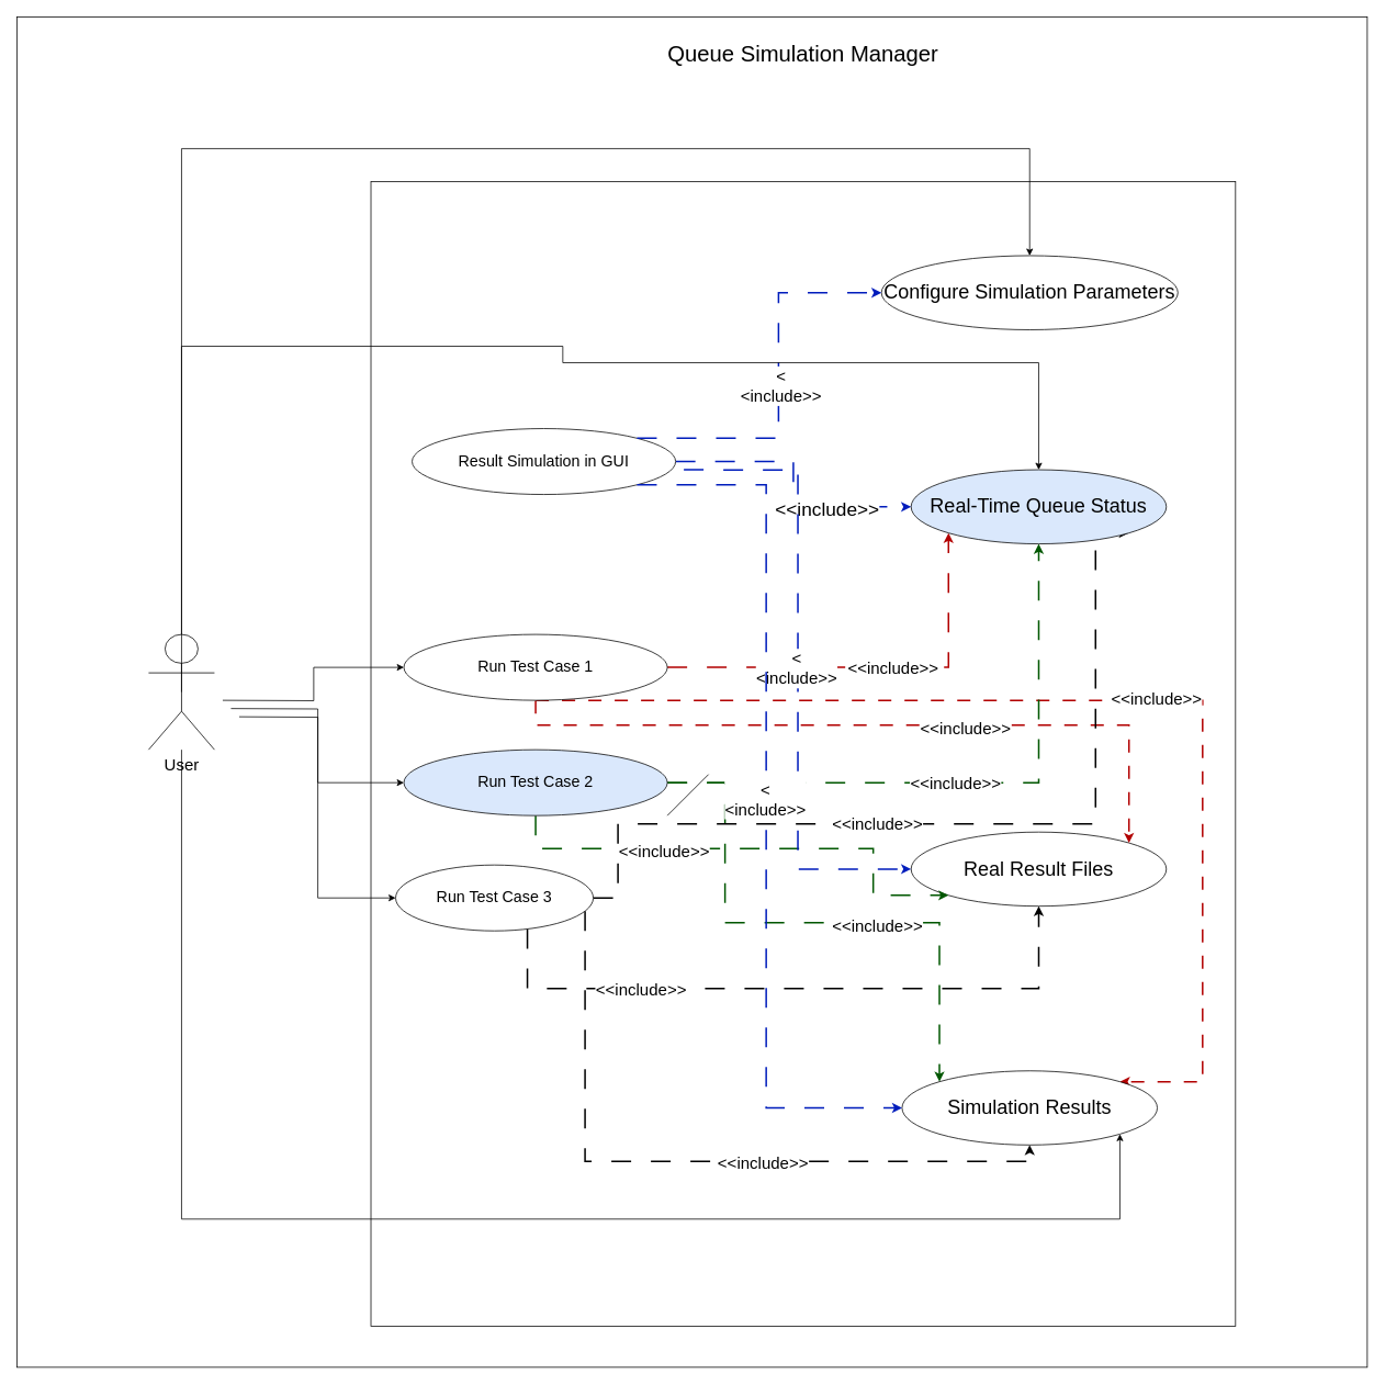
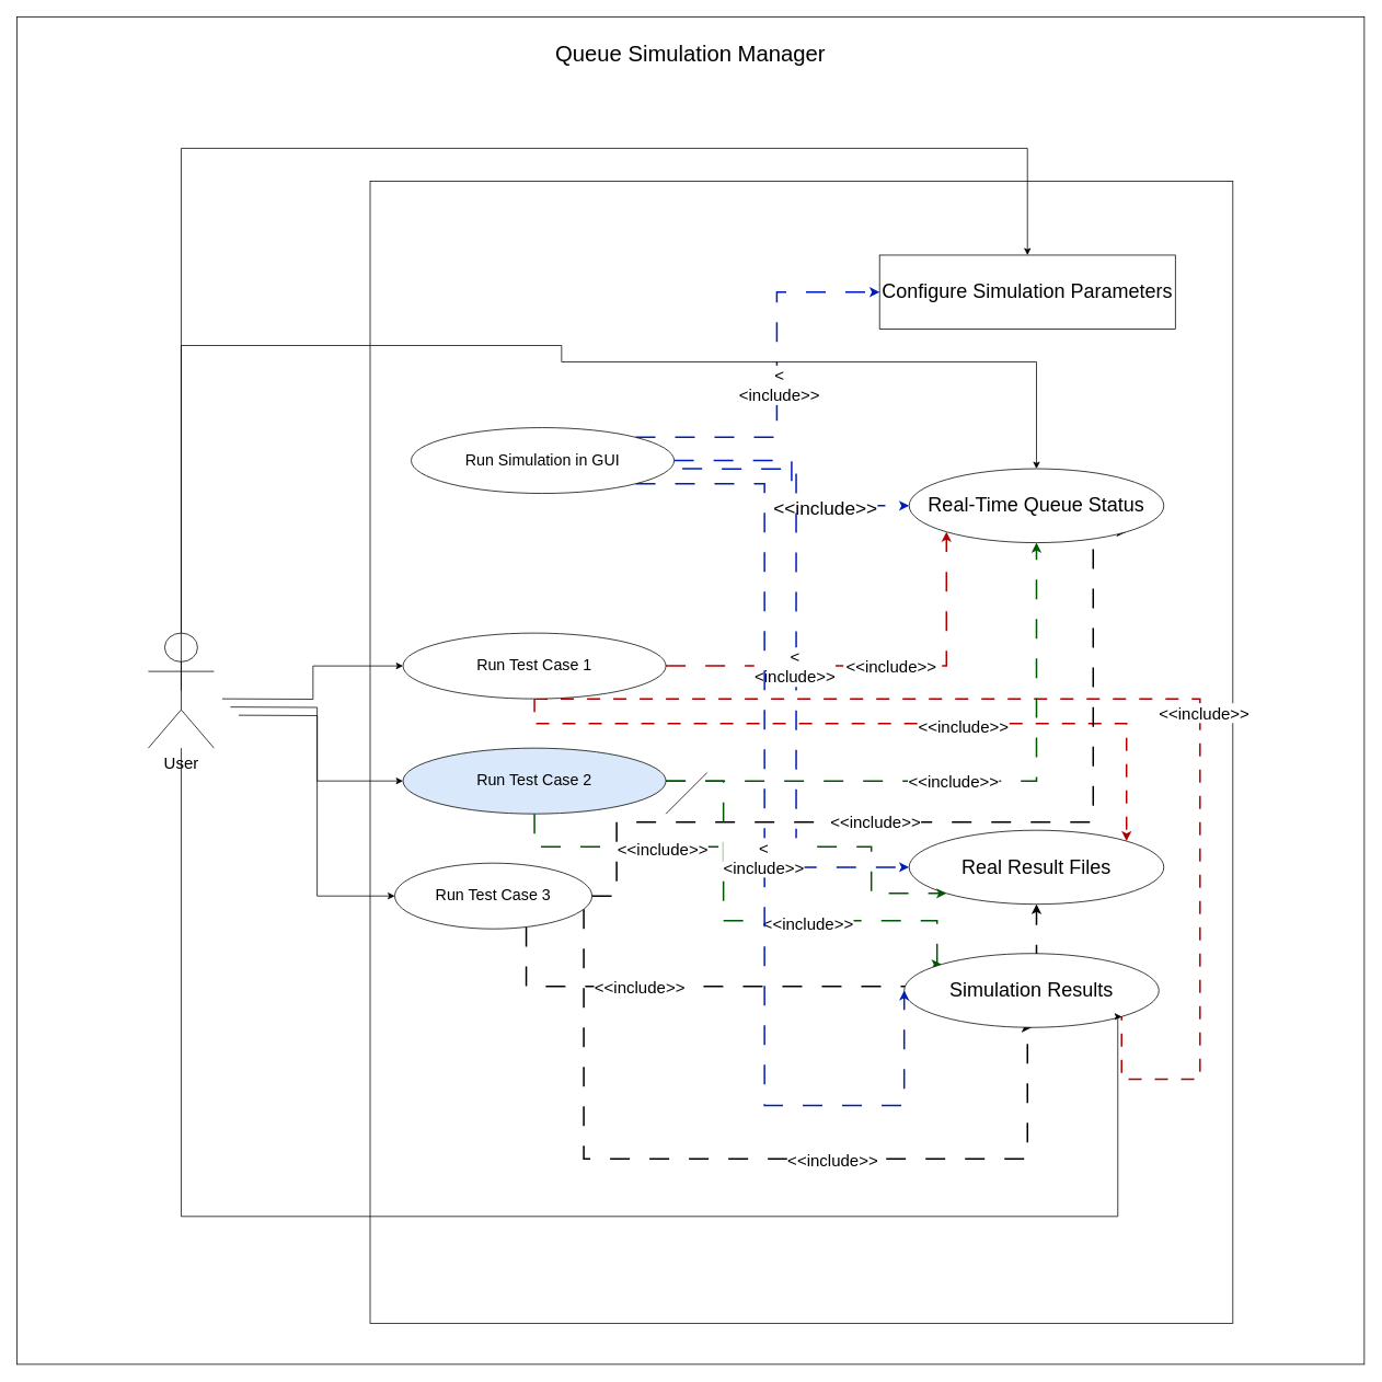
  <mxCell id="0" />
  <mxCell id="1" parent="0" />
  <mxCell id="2" value="" style="whiteSpace=wrap;html=1;aspect=fixed;" vertex="1" parent="1"><mxGeometry width="1640" height="1640" as="geometry" x="20" y="20" /></mxCell>
  <mxCell id="3" value="&lt;font style=&quot;font-size: 20px;&quot;&gt;User&lt;/font&gt;" style="shape=umlActor;verticalLabelPosition=bottom;verticalAlign=top;html=1;outlineConnect=0;" vertex="1" parent="1"><mxGeometry x="180" y="770" width="80" height="140" as="geometry" /></mxCell>
- <mxCell id="4" value="&lt;font style=&quot;font-size: 27px;&quot;&gt;Queue Simulation Manager&lt;/font&gt;" style="text;html=1;align=center;verticalAlign=middle;whiteSpace=wrap;rounded=0;" vertex="1" parent="1"><mxGeometry x="785" y="50" width="380" height="30" as="geometry" /></mxCell>
+ <mxCell id="4" value="&lt;font style=&quot;font-size: 27px;&quot;&gt;Queue Simulation Manager&lt;/font&gt;" style="text;html=1;align=center;verticalAlign=middle;whiteSpace=wrap;rounded=0;" vertex="1" parent="1"><mxGeometry x="650" y="50" width="380" height="30" as="geometry" /></mxCell>
  <mxCell id="5" value="" style="rounded=0;whiteSpace=wrap;html=1;" vertex="1" parent="1"><mxGeometry x="450" y="220" width="1050" height="1390" as="geometry" /></mxCell>
  <mxCell id="6" style="edgeStyle=orthogonalEdgeStyle;rounded=0;orthogonalLoop=1;jettySize=auto;html=1;dashed=1;endArrow=classic;endFill=1;dashPattern=12 12;strokeWidth=2;fillColor=#0050ef;strokeColor=#001DBC;" edge="1" parent="1" source="8" target="33"><mxGeometry relative="1" as="geometry" /></mxCell>
  <mxCell id="7" value="&lt;font style=&quot;font-size: 23px;&quot;&gt;&amp;lt;&amp;lt;include&amp;gt;&amp;gt;&lt;/font&gt;" style="edgeLabel;html=1;align=center;verticalAlign=middle;resizable=0;points=[];" vertex="1" connectable="0" parent="6"><mxGeometry x="0.403" y="-3" relative="1" as="geometry"><mxPoint x="-1" as="offset" /></mxGeometry></mxCell>
- <mxCell id="8" value="&lt;font style=&quot;font-size: 19px;&quot;&gt;Result Simulation in GUI&lt;/font&gt;" style="ellipse;whiteSpace=wrap;html=1;" vertex="1" parent="1"><mxGeometry x="500" y="520" width="320" height="80" as="geometry" /></mxCell>
+ <mxCell id="8" value="&lt;font style=&quot;font-size: 19px;&quot;&gt;Run Simulation in GUI&lt;/font&gt;" style="ellipse;whiteSpace=wrap;html=1;" vertex="1" parent="1"><mxGeometry x="500" y="520" width="320" height="80" as="geometry" /></mxCell>
  <mxCell id="9" value="&lt;span style=&quot;font-size: 24px;&quot;&gt;Real Result Files&lt;/span&gt;" style="ellipse;whiteSpace=wrap;html=1;" vertex="1" parent="1"><mxGeometry x="1106" y="1010" width="310" height="90" as="geometry" /></mxCell>
  <mxCell id="10" style="edgeStyle=orthogonalEdgeStyle;rounded=0;orthogonalLoop=1;jettySize=auto;html=1;entryX=0;entryY=1;entryDx=0;entryDy=0;dashed=1;dashPattern=12 12;strokeWidth=2;fillColor=#e51400;strokeColor=#B20000;" edge="1" parent="1" source="16" target="33"><mxGeometry relative="1" as="geometry" /></mxCell>
  <mxCell id="11" value="&lt;font style=&quot;font-size: 20px;&quot;&gt;&amp;lt;&amp;lt;include&amp;gt;&amp;gt;&lt;/font&gt;" style="edgeLabel;html=1;align=center;verticalAlign=middle;resizable=0;points=[];" vertex="1" connectable="0" parent="10"><mxGeometry x="0.078" y="1" relative="1" as="geometry"><mxPoint x="1" as="offset" /></mxGeometry></mxCell>
  <mxCell id="12" style="edgeStyle=orthogonalEdgeStyle;rounded=0;orthogonalLoop=1;jettySize=auto;html=1;entryX=1;entryY=0;entryDx=0;entryDy=0;dashed=1;dashPattern=8 8;strokeWidth=2;fillColor=#e51400;strokeColor=#B20000;" edge="1" parent="1" source="16" target="9"><mxGeometry relative="1" as="geometry"><Array as="points"><mxPoint x="650" y="880" /><mxPoint x="1371" y="880" /></Array></mxGeometry></mxCell>
  <mxCell id="13" value="&lt;font style=&quot;font-size: 20px;&quot;&gt;&amp;lt;&amp;lt;include&amp;gt;&amp;gt;&lt;/font&gt;" style="edgeLabel;html=1;align=center;verticalAlign=middle;resizable=0;points=[];" vertex="1" connectable="0" parent="12"><mxGeometry x="0.233" y="-3" relative="1" as="geometry"><mxPoint as="offset" /></mxGeometry></mxCell>
  <mxCell id="14" style="edgeStyle=orthogonalEdgeStyle;rounded=0;orthogonalLoop=1;jettySize=auto;html=1;entryX=1;entryY=0;entryDx=0;entryDy=0;dashed=1;dashPattern=8 8;strokeWidth=2;fillColor=#e51400;strokeColor=#B20000;" edge="1" parent="1" source="16" target="31"><mxGeometry relative="1" as="geometry"><Array as="points"><mxPoint x="1460" y="850" /><mxPoint x="1460" y="1313" /></Array></mxGeometry></mxCell>
  <mxCell id="15" value="&lt;font style=&quot;font-size: 20px;&quot;&gt;&amp;lt;&amp;lt;include&amp;gt;&amp;gt;&lt;/font&gt;" style="edgeLabel;html=1;align=center;verticalAlign=middle;resizable=0;points=[];" vertex="1" connectable="0" parent="14"><mxGeometry x="0.095" y="3" relative="1" as="geometry"><mxPoint x="1" as="offset" /></mxGeometry></mxCell>
  <mxCell id="16" value="&lt;font style=&quot;font-size: 19px;&quot;&gt;Run Test Case 1&lt;/font&gt;" style="ellipse;whiteSpace=wrap;html=1;" vertex="1" parent="1"><mxGeometry x="490" y="770" width="320" height="80" as="geometry" /></mxCell>
  <mxCell id="17" style="edgeStyle=orthogonalEdgeStyle;rounded=0;orthogonalLoop=1;jettySize=auto;html=1;entryX=0.5;entryY=1;entryDx=0;entryDy=0;dashed=1;dashPattern=12 12;strokeWidth=2;fillColor=#008a00;strokeColor=#005700;" edge="1" parent="1" source="23" target="33"><mxGeometry relative="1" as="geometry" /></mxCell>
  <mxCell id="18" value="&lt;font style=&quot;font-size: 20px;&quot;&gt;&amp;lt;&amp;lt;include&amp;gt;&amp;gt;&lt;/font&gt;" style="edgeLabel;html=1;align=center;verticalAlign=middle;resizable=0;points=[];" vertex="1" connectable="0" parent="17"><mxGeometry x="-0.062" y="1" relative="1" as="geometry"><mxPoint x="1" as="offset" /></mxGeometry></mxCell>
  <mxCell id="19" style="edgeStyle=orthogonalEdgeStyle;rounded=0;orthogonalLoop=1;jettySize=auto;html=1;entryX=0;entryY=1;entryDx=0;entryDy=0;dashed=1;dashPattern=12 12;strokeWidth=2;fillColor=#008a00;strokeColor=#005700;" edge="1" parent="1" source="23" target="9"><mxGeometry relative="1" as="geometry"><Array as="points"><mxPoint x="650" y="1030" /><mxPoint x="1060" y="1030" /><mxPoint x="1060" y="1087" /></Array></mxGeometry></mxCell>
  <mxCell id="20" value="&lt;font style=&quot;font-size: 20px;&quot;&gt;&amp;lt;&amp;lt;include&amp;gt;&amp;gt;&lt;/font&gt;" style="edgeLabel;html=1;align=center;verticalAlign=middle;resizable=0;points=[];" vertex="1" connectable="0" parent="19"><mxGeometry x="-0.351" y="-2" relative="1" as="geometry"><mxPoint x="1" as="offset" /></mxGeometry></mxCell>
  <mxCell id="21" style="edgeStyle=orthogonalEdgeStyle;rounded=0;orthogonalLoop=1;jettySize=auto;html=1;entryX=0;entryY=0;entryDx=0;entryDy=0;dashed=1;dashPattern=12 12;strokeWidth=2;fillColor=#008a00;strokeColor=#005700;" edge="1" parent="1" source="23" target="31"><mxGeometry relative="1" as="geometry"><Array as="points"><mxPoint x="880" y="950" /><mxPoint x="880" y="1120" /><mxPoint x="1140" y="1120" /></Array></mxGeometry></mxCell>
  <mxCell id="22" value="&lt;font style=&quot;font-size: 20px;&quot;&gt;&amp;lt;&amp;lt;include&amp;gt;&amp;gt;&lt;/font&gt;" style="edgeLabel;html=1;align=center;verticalAlign=middle;resizable=0;points=[];" vertex="1" connectable="0" parent="21"><mxGeometry x="0.224" y="-3" relative="1" as="geometry"><mxPoint as="offset" /></mxGeometry></mxCell>
  <mxCell id="23" value="&lt;font style=&quot;font-size: 19px;&quot;&gt;Run Test Case 2&lt;/font&gt;" style="ellipse;whiteSpace=wrap;html=1;fillColor=#dae8fc;" vertex="1" parent="1"><mxGeometry x="490" y="910" width="320" height="80" as="geometry" /></mxCell>
  <mxCell id="24" style="edgeStyle=orthogonalEdgeStyle;rounded=0;orthogonalLoop=1;jettySize=auto;html=1;entryX=1;entryY=1;entryDx=0;entryDy=0;dashed=1;dashPattern=12 12;strokeWidth=2;" edge="1" parent="1" source="30" target="33"><mxGeometry relative="1" as="geometry"><Array as="points"><mxPoint x="750" y="1000" /><mxPoint x="1330" y="1000" /><mxPoint x="1330" y="647" /></Array></mxGeometry></mxCell>
  <mxCell id="25" value="&lt;font style=&quot;font-size: 20px;&quot;&gt;&amp;lt;&amp;lt;include&amp;gt;&amp;gt;&lt;/font&gt;" style="edgeLabel;html=1;align=center;verticalAlign=middle;resizable=0;points=[];" vertex="1" connectable="0" parent="24"><mxGeometry x="-0.206" y="2" relative="1" as="geometry"><mxPoint as="offset" /></mxGeometry></mxCell>
  <mxCell id="26" style="edgeStyle=orthogonalEdgeStyle;rounded=0;orthogonalLoop=1;jettySize=auto;html=1;entryX=0.5;entryY=1;entryDx=0;entryDy=0;dashed=1;dashPattern=12 12;strokeWidth=2;" edge="1" parent="1" source="30" target="9"><mxGeometry relative="1" as="geometry"><Array as="points"><mxPoint x="640" y="1200" /><mxPoint x="1261" y="1200" /></Array></mxGeometry></mxCell>
  <mxCell id="27" value="&lt;font style=&quot;font-size: 20px;&quot;&gt;&amp;lt;&amp;lt;include&amp;gt;&amp;gt;&lt;/font&gt;" style="edgeLabel;html=1;align=center;verticalAlign=middle;resizable=0;points=[];" vertex="1" connectable="0" parent="26"><mxGeometry x="-0.473" relative="1" as="geometry"><mxPoint x="1" as="offset" /></mxGeometry></mxCell>
  <mxCell id="28" style="edgeStyle=orthogonalEdgeStyle;rounded=0;orthogonalLoop=1;jettySize=auto;html=1;entryX=0.5;entryY=1;entryDx=0;entryDy=0;dashed=1;dashPattern=12 12;strokeWidth=2;" edge="1" parent="1" source="30" target="31"><mxGeometry relative="1" as="geometry"><Array as="points"><mxPoint x="710" y="1410" /><mxPoint x="1250" y="1410" /></Array></mxGeometry></mxCell>
  <mxCell id="29" value="&lt;font style=&quot;font-size: 20px;&quot;&gt;&amp;lt;&amp;lt;include&amp;gt;&amp;gt;&lt;/font&gt;" style="edgeLabel;html=1;align=center;verticalAlign=middle;resizable=0;points=[];" vertex="1" connectable="0" parent="28"><mxGeometry x="0.203" y="-1" relative="1" as="geometry"><mxPoint as="offset" /></mxGeometry></mxCell>
  <mxCell id="30" value="&lt;font style=&quot;font-size: 19px;&quot;&gt;Run Test Case 3&lt;/font&gt;" style="ellipse;whiteSpace=wrap;html=1;" vertex="1" parent="1"><mxGeometry x="480" y="1050" width="240" height="80" as="geometry" /></mxCell>
- <mxCell id="31" value="&lt;font style=&quot;font-size: 24px;&quot;&gt;Simulation Results&lt;/font&gt;" style="ellipse;whiteSpace=wrap;html=1;" vertex="1" parent="1"><mxGeometry x="1095" y="1300" width="310" height="90" as="geometry" /></mxCell>
- <mxCell id="32" value="&lt;font style=&quot;font-size: 24px;&quot;&gt;Configure Simulation Parameters&lt;/font&gt;" style="ellipse;whiteSpace=wrap;html=1;" vertex="1" parent="1"><mxGeometry x="1070" y="310" width="360" height="90" as="geometry" /></mxCell>
- <mxCell id="33" value="&lt;font style=&quot;font-size: 24px;&quot;&gt;Real-Time Queue Status&lt;/font&gt;" style="ellipse;whiteSpace=wrap;html=1;fillColor=#dae8fc;" vertex="1" parent="1"><mxGeometry x="1106" y="570" width="310" height="90" as="geometry" /></mxCell>
+ <mxCell id="31" value="&lt;font style=&quot;font-size: 24px;&quot;&gt;Simulation Results&lt;/font&gt;" style="ellipse;whiteSpace=wrap;html=1;" vertex="1" parent="1"><mxGeometry x="1100" y="1160" width="310" height="90" as="geometry" /></mxCell>
+ <mxCell id="32" value="&lt;font style=&quot;font-size: 24px;&quot;&gt;Configure Simulation Parameters&lt;/font&gt;" style="whiteSpace=wrap;html=1;rounded=0;" vertex="1" parent="1"><mxGeometry x="1070" y="310" width="360" height="90" as="geometry" /></mxCell>
+ <mxCell id="33" value="&lt;font style=&quot;font-size: 24px;&quot;&gt;Real-Time Queue Status&lt;/font&gt;" style="ellipse;whiteSpace=wrap;html=1;" vertex="1" parent="1"><mxGeometry x="1106" y="570" width="310" height="90" as="geometry" /></mxCell>
  <mxCell id="34" style="edgeStyle=orthogonalEdgeStyle;rounded=0;orthogonalLoop=1;jettySize=auto;html=1;dashed=1;endArrow=classic;endFill=1;dashPattern=12 12;entryX=0;entryY=0.5;entryDx=0;entryDy=0;strokeWidth=2;fillColor=#0050ef;strokeColor=#001DBC;" edge="1" parent="1" target="9"><mxGeometry relative="1" as="geometry"><mxPoint x="830" y="570" as="sourcePoint" /><mxPoint x="1116" y="625" as="targetPoint" /></mxGeometry></mxCell>
  <mxCell id="35" value="&lt;font style=&quot;font-size: 20px;&quot;&gt;&amp;lt;&lt;/font&gt;&lt;div&gt;&lt;font style=&quot;font-size: 20px;&quot;&gt;&amp;lt;include&amp;gt;&amp;gt;&lt;/font&gt;&lt;/div&gt;" style="edgeLabel;html=1;align=center;verticalAlign=middle;resizable=0;points=[];" vertex="1" connectable="0" parent="34"><mxGeometry x="-0.002" y="-2" relative="1" as="geometry"><mxPoint as="offset" /></mxGeometry></mxCell>
  <mxCell id="36" style="edgeStyle=orthogonalEdgeStyle;rounded=0;orthogonalLoop=1;jettySize=auto;html=1;dashed=1;endArrow=classic;endFill=1;dashPattern=12 12;entryX=0;entryY=0.5;entryDx=0;entryDy=0;exitX=1;exitY=0;exitDx=0;exitDy=0;strokeWidth=2;fillColor=#0050ef;strokeColor=#001DBC;" edge="1" parent="1" source="8" target="32"><mxGeometry relative="1" as="geometry"><mxPoint x="840" y="580" as="sourcePoint" /><mxPoint x="1116" y="1065" as="targetPoint" /></mxGeometry></mxCell>
  <mxCell id="37" value="&lt;font style=&quot;font-size: 20px;&quot;&gt;&amp;lt;&lt;/font&gt;&lt;div&gt;&lt;font style=&quot;font-size: 20px;&quot;&gt;&amp;lt;include&amp;gt;&amp;gt;&lt;/font&gt;&lt;/div&gt;" style="edgeLabel;html=1;align=center;verticalAlign=middle;resizable=0;points=[];" vertex="1" connectable="0" parent="36"><mxGeometry x="-0.002" y="-2" relative="1" as="geometry"><mxPoint as="offset" /></mxGeometry></mxCell>
  <mxCell id="38" style="edgeStyle=orthogonalEdgeStyle;rounded=0;orthogonalLoop=1;jettySize=auto;html=1;dashed=1;endArrow=classic;endFill=1;dashPattern=12 12;entryX=0;entryY=0.5;entryDx=0;entryDy=0;exitX=1;exitY=1;exitDx=0;exitDy=0;strokeWidth=2;fillColor=#0050ef;strokeColor=#001DBC;" edge="1" parent="1" source="8" target="31"><mxGeometry relative="1" as="geometry"><mxPoint x="850" y="590" as="sourcePoint" /><mxPoint x="1126" y="1075" as="targetPoint" /><Array as="points"><mxPoint x="930" y="588" /><mxPoint x="930" y="1345" /></Array></mxGeometry></mxCell>
  <mxCell id="39" value="&lt;font style=&quot;font-size: 20px;&quot;&gt;&amp;lt;&lt;/font&gt;&lt;div&gt;&lt;font style=&quot;font-size: 20px;&quot;&gt;&amp;lt;include&amp;gt;&amp;gt;&lt;/font&gt;&lt;/div&gt;" style="edgeLabel;html=1;align=center;verticalAlign=middle;resizable=0;points=[];" vertex="1" connectable="0" parent="38"><mxGeometry x="-0.002" y="-2" relative="1" as="geometry"><mxPoint as="offset" /></mxGeometry></mxCell>
  <mxCell id="40" value="" style="endArrow=none;html=1;rounded=0;" edge="1" parent="1"><mxGeometry width="50" height="50" relative="1" as="geometry"><mxPoint x="810" y="990" as="sourcePoint" /><mxPoint x="860" y="940" as="targetPoint" /></mxGeometry></mxCell>
  <mxCell id="41" style="edgeStyle=orthogonalEdgeStyle;rounded=0;orthogonalLoop=1;jettySize=auto;html=1;entryX=0.5;entryY=0;entryDx=0;entryDy=0;" edge="1" parent="1" target="32"><mxGeometry relative="1" as="geometry"><mxPoint x="220" y="840" as="sourcePoint" /><Array as="points"><mxPoint x="220" y="180" /><mxPoint x="1250" y="180" /></Array></mxGeometry></mxCell>
  <mxCell id="42" style="edgeStyle=orthogonalEdgeStyle;rounded=0;orthogonalLoop=1;jettySize=auto;html=1;entryX=0.5;entryY=0;entryDx=0;entryDy=0;" edge="1" parent="1" source="3" target="33"><mxGeometry relative="1" as="geometry"><Array as="points"><mxPoint x="220" y="420" /><mxPoint x="683" y="420" /><mxPoint x="683" y="440" /><mxPoint x="1261" y="440" /></Array></mxGeometry></mxCell>
  <mxCell id="43" style="edgeStyle=orthogonalEdgeStyle;rounded=0;orthogonalLoop=1;jettySize=auto;html=1;entryX=1;entryY=1;entryDx=0;entryDy=0;" edge="1" parent="1" source="3" target="31"><mxGeometry relative="1" as="geometry"><Array as="points"><mxPoint x="220" y="1480" /><mxPoint x="1360" y="1480" /></Array></mxGeometry></mxCell>
  <mxCell id="44" style="edgeStyle=orthogonalEdgeStyle;rounded=0;orthogonalLoop=1;jettySize=auto;html=1;entryX=0;entryY=0.5;entryDx=0;entryDy=0;" edge="1" parent="1" target="16"><mxGeometry relative="1" as="geometry"><mxPoint x="270" y="850" as="sourcePoint" /><mxPoint x="510" y="570" as="targetPoint" /></mxGeometry></mxCell>
  <mxCell id="45" style="edgeStyle=orthogonalEdgeStyle;rounded=0;orthogonalLoop=1;jettySize=auto;html=1;entryX=0;entryY=0.5;entryDx=0;entryDy=0;" edge="1" parent="1" target="23"><mxGeometry relative="1" as="geometry"><mxPoint x="280" y="860" as="sourcePoint" /><mxPoint x="500" y="820" as="targetPoint" /></mxGeometry></mxCell>
  <mxCell id="46" style="edgeStyle=orthogonalEdgeStyle;rounded=0;orthogonalLoop=1;jettySize=auto;html=1;entryX=0;entryY=0.5;entryDx=0;entryDy=0;" edge="1" parent="1" target="30"><mxGeometry relative="1" as="geometry"><mxPoint x="290" y="870" as="sourcePoint" /><mxPoint x="510" y="830" as="targetPoint" /></mxGeometry></mxCell>
